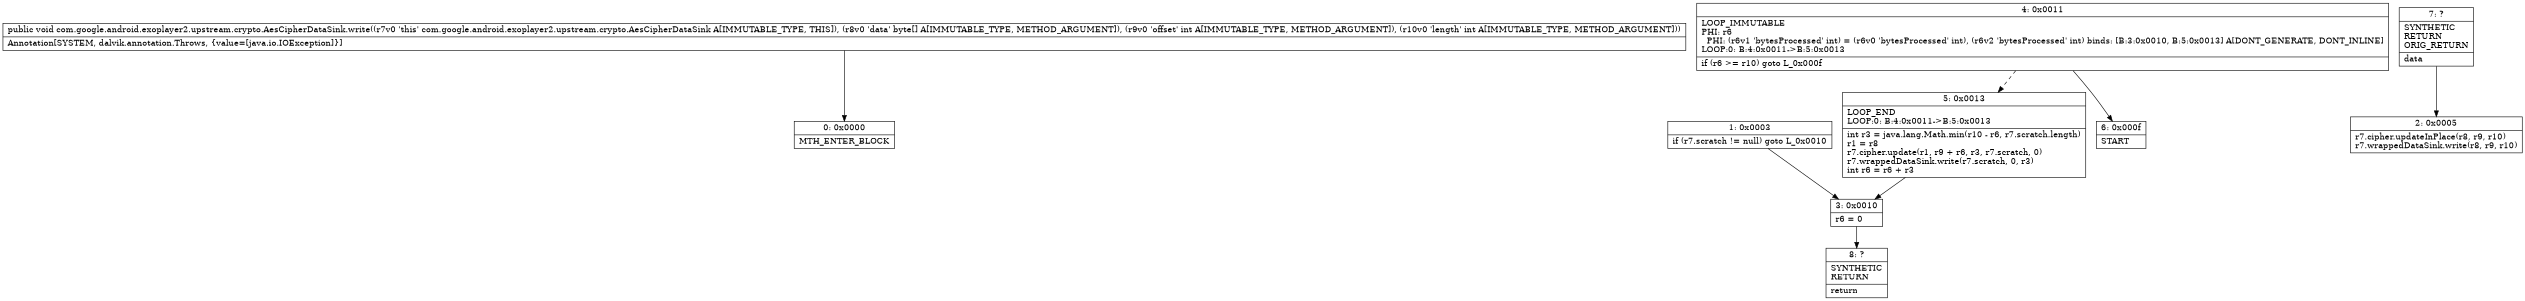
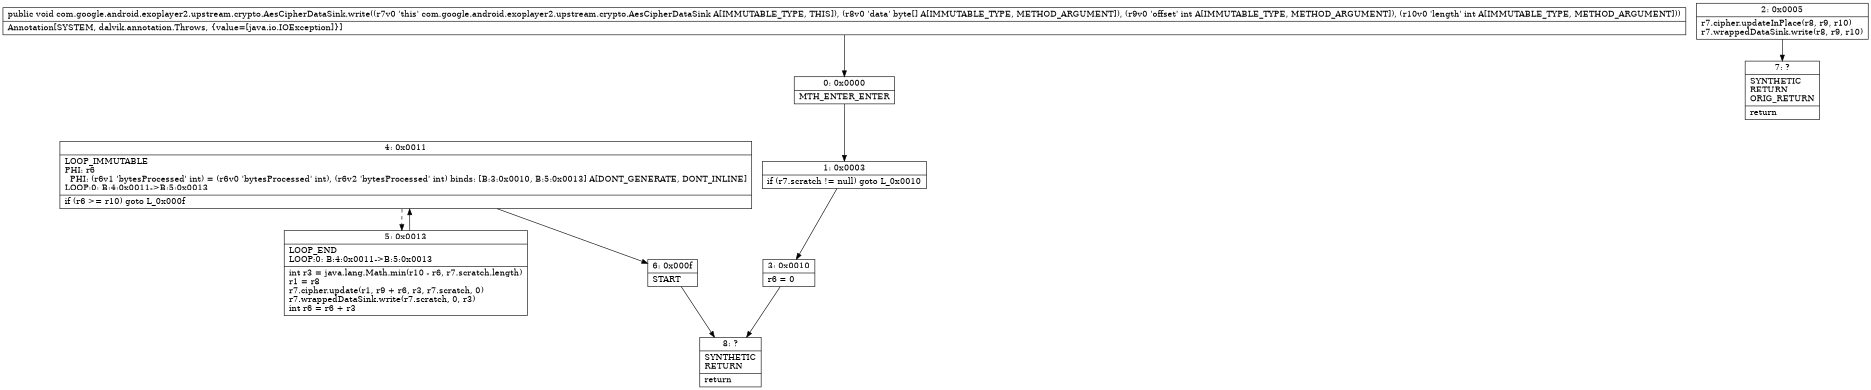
  digraph {
    node [shape=record]
-   n1 [label="{0\:\ 0x0000|MTH_ENTER_BLOCK\l}"]
+   n1 [label="{0\:\ 0x0000|MTH_ENTER_ENTER\l}"]
    n2 [label="{1\:\ 0x0003|if (r7.scratch != null) goto L_0x0010\l}"]
    n3 [label="{3\:\ 0x0010|r6 = 0\l}"]
    n4 [label="{2\:\ 0x0005|r7.cipher.updateInPlace(r8, r9, r10)\lr7.wrappedDataSink.write(r8, r9, r10)\l}"]
-   n5 [label="{7\:\ ?|SYNTHETIC\lRETURN\lORIG_RETURN\l|data\l}"]
+   n5 [label="{7\:\ ?|SYNTHETIC\lRETURN\lORIG_RETURN\l|return\l}"]
    n6 [label="{8\:\ ?|SYNTHETIC\lRETURN\l|return\l}"]
    n7 [label="{4\:\ 0x0011|LOOP_IMMUTABLE\lPHI: r6 \l  PHI: (r6v1 'bytesProcessed' int) = (r6v0 'bytesProcessed' int), (r6v2 'bytesProcessed' int) binds: [B:3:0x0010, B:5:0x0013] A[DONT_GENERATE, DONT_INLINE]\lLOOP:0: B:4:0x0011\-\>B:5:0x0013\l|if (r6 \>= r10) goto L_0x000f\l}"]
    n8 [label="{5\:\ 0x0013|LOOP_END\lLOOP:0: B:4:0x0011\-\>B:5:0x0013\l|int r3 = java.lang.Math.min(r10 \- r6, r7.scratch.length)\lr1 = r8\lr7.cipher.update(r1, r9 + r6, r3, r7.scratch, 0)\lr7.wrappedDataSink.write(r7.scratch, 0, r3)\lint r6 = r6 + r3\l}"]
    n9 [label="{6\:\ 0x000f|START\l}"]
    n10 [label="{public void com.google.android.exoplayer2.upstream.crypto.AesCipherDataSink.write((r7v0 'this' com.google.android.exoplayer2.upstream.crypto.AesCipherDataSink A[IMMUTABLE_TYPE, THIS]), (r8v0 'data' byte[] A[IMMUTABLE_TYPE, METHOD_ARGUMENT]), (r9v0 'offset' int A[IMMUTABLE_TYPE, METHOD_ARGUMENT]), (r10v0 'length' int A[IMMUTABLE_TYPE, METHOD_ARGUMENT]))  | Annotation[SYSTEM, dalvik.annotation.Throws, \{value=[java.io.IOException]\}]\l}"]
+   n1 -> n2
    n2 -> n3
    n3 -> n6
-   n5 -> n4
+   n4 -> n5
    n7 -> n8 [style=dashed]
    n7 -> n9
-   n8 -> n3
+   n8 -> n7
+   n9 -> n6
    n10 -> n1
  }
